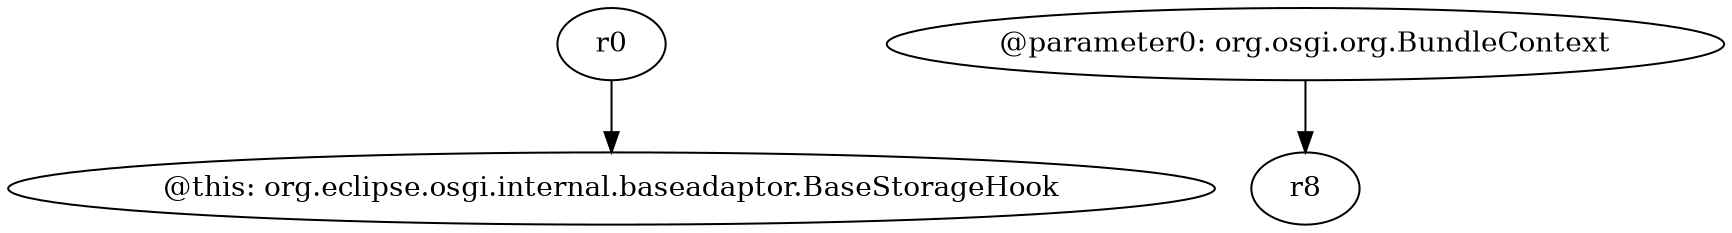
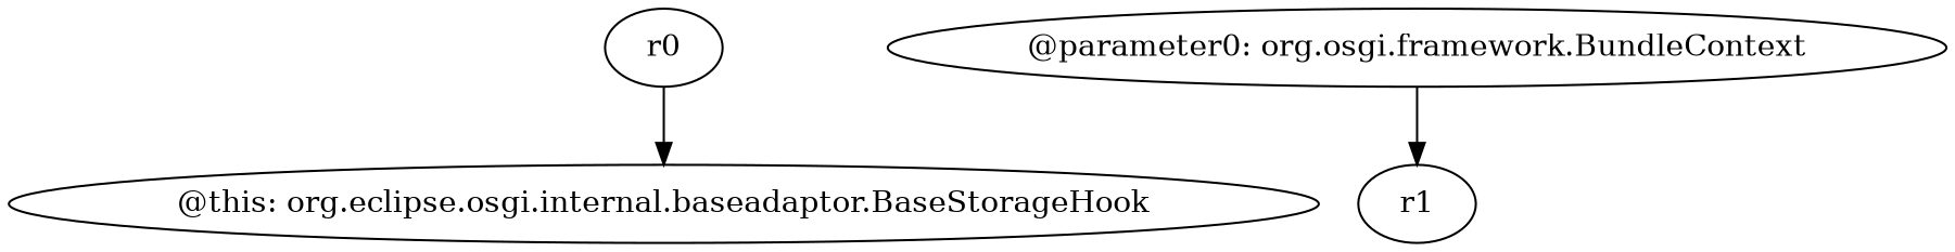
  digraph {
    n1 [label="@this: org.eclipse.osgi.internal.baseadaptor.BaseStorageHook"]
    n2 [label=r0]
-   n3 [label="@parameter0: org.osgi.org.BundleContext"]
-   n4 [label=r8]
+   n3 [label="@parameter0: org.osgi.framework.BundleContext"]
+   n4 [label=r1]
    n2 -> n1
    n3 -> n4
  }
